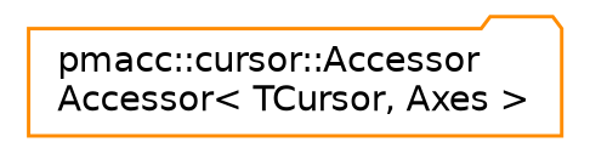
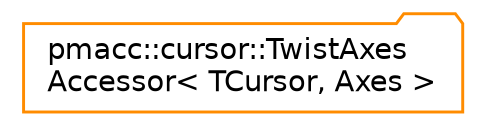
  digraph {
    rankdir=LR
-   n1 [color=darkorange fillcolor=white fontname=Helvetica fontsize=10 height=0.2 label="pmacc::cursor::Accessor\lAccessor\< TCursor, Axes \>" shape=folder style=filled width=0.4]
+   n1 [color=darkorange fillcolor=white fontname=Helvetica fontsize=10 height=0.2 label="pmacc::cursor::TwistAxes\lAccessor\< TCursor, Axes \>" shape=folder style=filled width=0.4]
  }
